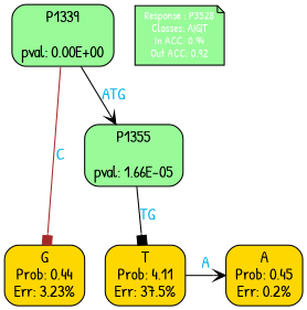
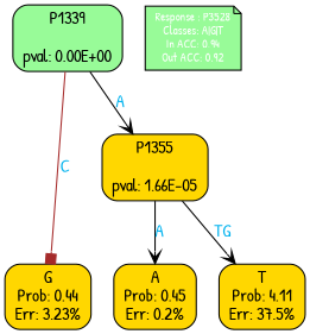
  digraph {
    fontname="Patrick Hand"
    ranksep=equally
    splines=polylines
    node [color=black fillcolor=gold fontname="Patrick Hand" shape=box style="filled, rounded"]
    edge [arrowhead=box color=black fontcolor=deepskyblue2 fontname="Patrick Hand"]
    n1 [label="A\nProb: 0.45\nErr: 0.2%"]
    n2 [label="T\nProb: 4.11\nErr: 37.5%"]
    n3 [label="G\nProb: 0.44\nErr: 3.23%"]
    n4 [align=left fillcolor=palegreen fontcolor=white fontsize=10 label="Response : P3528\nClasses: A|G|T\nIn ACC: 0.94\nOut ACC: 0.92\n" shape=note style=filled]
    n5 [fillcolor=palegreen label="P1339\n\npval: 0.00E+00"]
-   n6 [fillcolor=palegreen label="P1355\n\npval: 1.66E-05"]
+   n6 [label="P1355\n\npval: 1.66E-05"]
    subgraph sub_1 {
      rank=same
      n1
      n2
      n3
    }
    subgraph sub_2 {
      rank=same
      n4
      n5
    }
    n5 -> n3 [color=brown label=C]
-   n5 -> n6 [arrowhead=vee label=ATG]
-   n2 -> n1 [arrowhead=vee label=A]
-   n6 -> n2 [label=TG]
+   n5 -> n6 [arrowhead=vee label=A]
+   n6 -> n1 [arrowhead=vee label=A]
+   n6 -> n2 [arrowhead=vee label=TG]
  }
